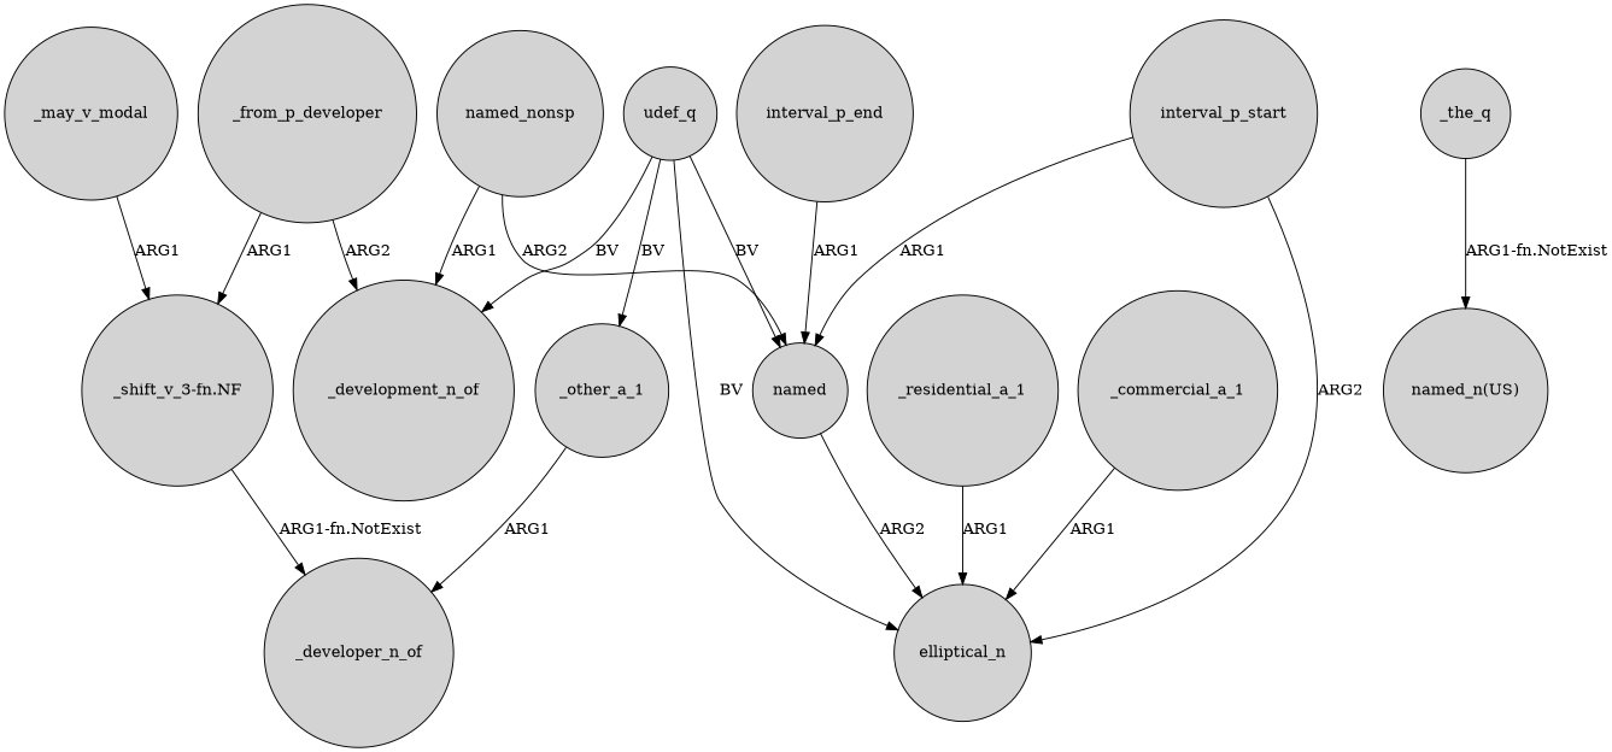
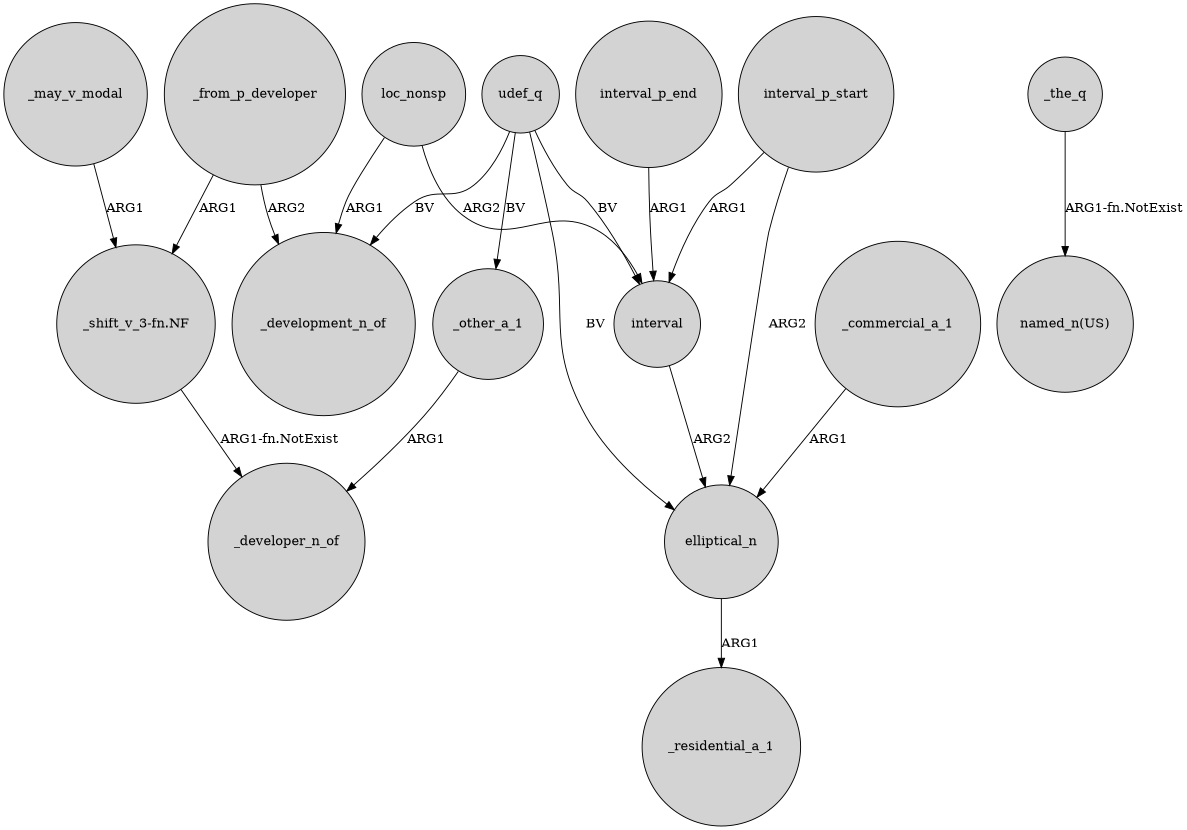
  digraph {
    node [shape=circle style=filled]
    n1 [label=_from_p_developer]
    _development_n_of
    n3 [label="_shift_v_3-fn.NF"]
    _developer_n_of
-   loc_nonsp [label=named_nonsp]
-   interval [label=named]
+   loc_nonsp
+   interval
    elliptical_n
    udef_q
    _other_a_1
    interval_p_end
    interval_p_start
    _may_v_modal
    _residential_a_1
    _the_q
    "named_n(US)"
    _commercial_a_1
    n1 -> _development_n_of [label=ARG2]
    n1 -> n3 [label=ARG1]
    n3 -> _developer_n_of [label="ARG1-fn.NotExist"]
    loc_nonsp -> _development_n_of [label=ARG1]
    loc_nonsp -> interval [label=ARG2]
    interval -> elliptical_n [label=ARG2]
    udef_q -> _development_n_of [label=BV]
    udef_q -> interval [label=BV]
    udef_q -> elliptical_n [label=BV]
    udef_q -> _other_a_1 [label=BV]
    _other_a_1 -> _developer_n_of [label=ARG1]
    interval_p_end -> interval [label=ARG1]
    interval_p_start -> interval [label=ARG1]
    interval_p_start -> elliptical_n [label=ARG2]
    _may_v_modal -> n3 [label=ARG1]
-   _residential_a_1 -> elliptical_n [label=ARG1]
+   elliptical_n -> _residential_a_1 [label=ARG1]
    _the_q -> "named_n(US)" [label="ARG1-fn.NotExist"]
    _commercial_a_1 -> elliptical_n [label=ARG1]
  }
